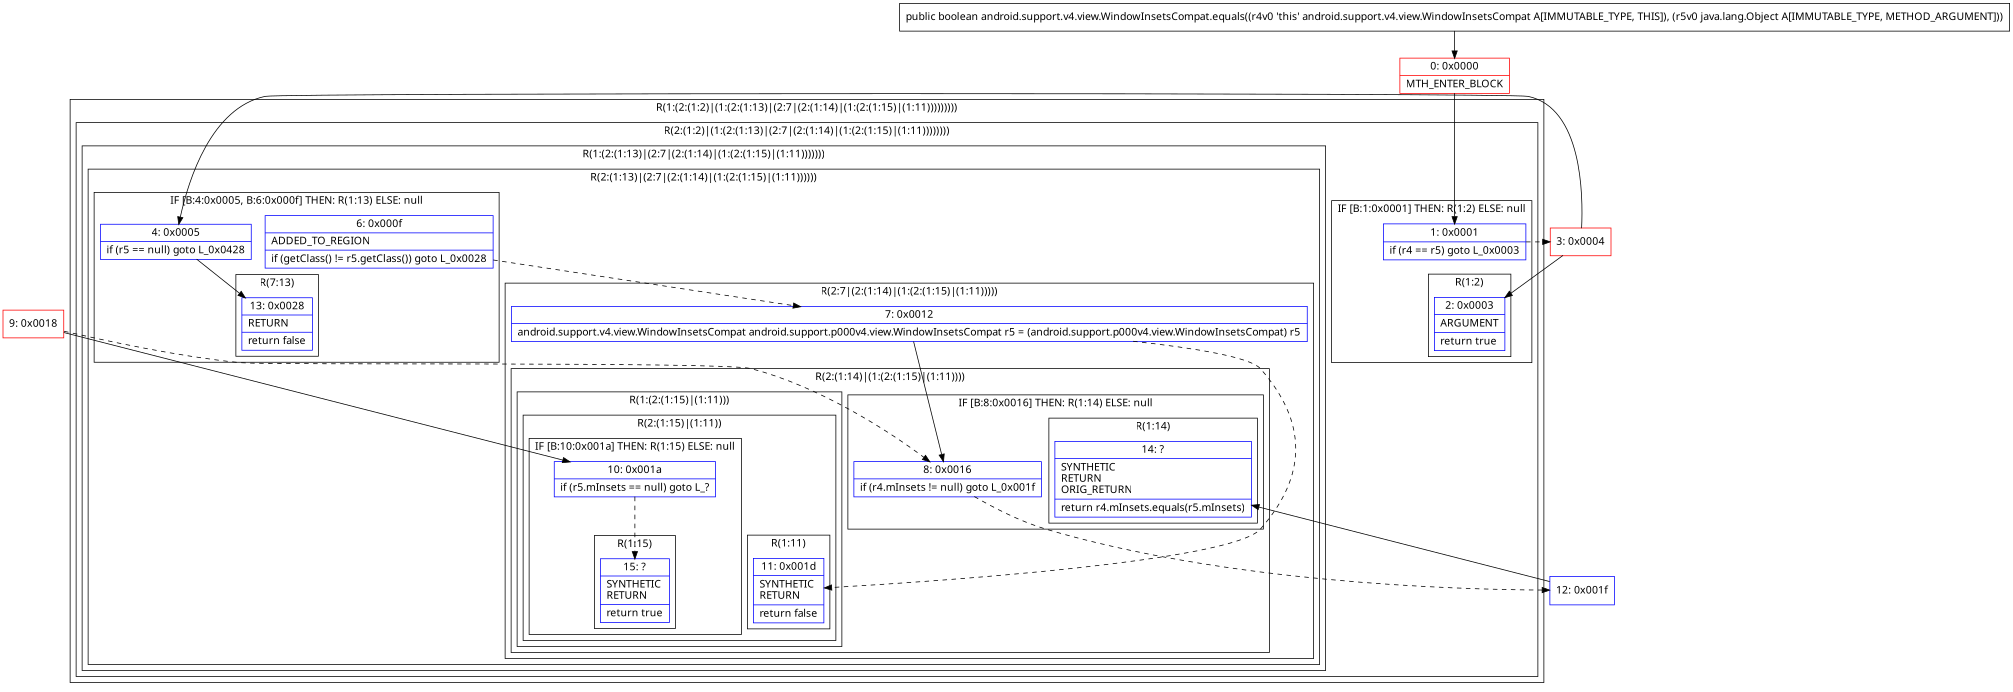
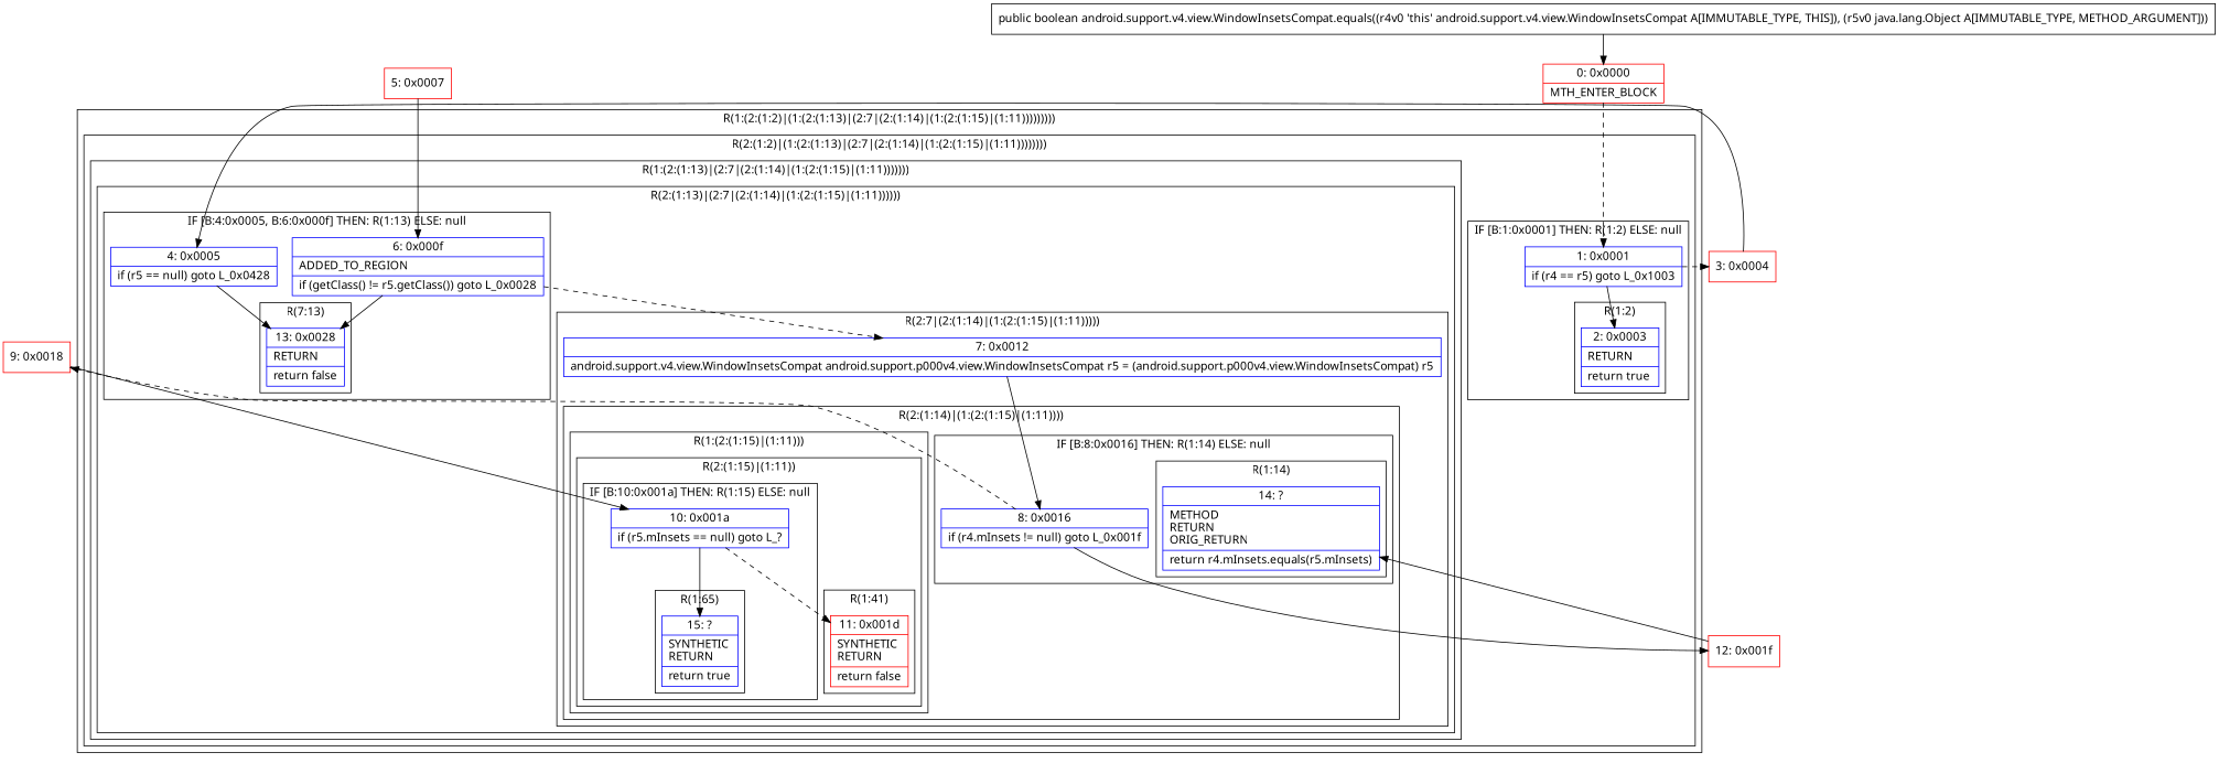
  digraph {
    fontname="Noto Sans"
    node [color=blue fontname="Noto Sans" shape=record]
    edge [fontname="Noto Sans"]
-   n1 [label="{2\:\ 0x0003|ARGUMENT\l|return true\l}"]
-   n2 [label="{1\:\ 0x0001|if (r4 == r5) goto L_0x0003\l}"]
+   n1 [label="{2\:\ 0x0003|RETURN\l|return true\l}"]
+   n2 [label="{1\:\ 0x0001|if (r4 == r5) goto L_0x1003\l}"]
    n3 [label="{13\:\ 0x0028|RETURN\l|return false\l}"]
    n4 [label="{4\:\ 0x0005|if (r5 == null) goto L_0x0428\l}"]
    n5 [label="{6\:\ 0x000f|ADDED_TO_REGION\l|if (getClass() != r5.getClass()) goto L_0x0028\l}"]
-   n6 [label="{14\:\ ?|SYNTHETIC\lRETURN\lORIG_RETURN\l|return r4.mInsets.equals(r5.mInsets)\l}"]
+   n6 [label="{14\:\ ?|METHOD\lRETURN\lORIG_RETURN\l|return r4.mInsets.equals(r5.mInsets)\l}"]
    n7 [label="{8\:\ 0x0016|if (r4.mInsets != null) goto L_0x001f\l}"]
    n8 [label="{15\:\ ?|SYNTHETIC\lRETURN\l|return true\l}"]
    n9 [label="{10\:\ 0x001a|if (r5.mInsets == null) goto L_?\l}"]
-   n10 [label="{11\:\ 0x001d|SYNTHETIC\lRETURN\l|return false\l}"]
+   n10 [color=red label="{11\:\ 0x001d|SYNTHETIC\lRETURN\l|return false\l}"]
    n11 [label="{7\:\ 0x0012|android.support.v4.view.WindowInsetsCompat android.support.p000v4.view.WindowInsetsCompat r5 = (android.support.p000v4.view.WindowInsetsCompat) r5\l}"]
    n12 [color=red label="{3\:\ 0x0004}"]
    n13 [color=red label="{9\:\ 0x0018}"]
-   n14 [label="{12\:\ 0x001f}"]
+   n14 [color=red label="{12\:\ 0x001f}"]
+   n15 [color=red label="{5\:\ 0x0007}"]
    n16 [color=red label="{0\:\ 0x0000|MTH_ENTER_BLOCK\l}"]
    n17 [label="{public boolean android.support.v4.view.WindowInsetsCompat.equals((r4v0 'this' android.support.v4.view.WindowInsetsCompat A[IMMUTABLE_TYPE, THIS]), (r5v0 java.lang.Object A[IMMUTABLE_TYPE, METHOD_ARGUMENT])) }" color=""]
    subgraph cluster_1 {
      label="R(1:(2:(1:2)|(1:(2:(1:13)|(2:7|(2:(1:14)|(1:(2:(1:15)|(1:11)))))))))"
      subgraph cluster_2 {
        label="R(2:(1:2)|(1:(2:(1:13)|(2:7|(2:(1:14)|(1:(2:(1:15)|(1:11))))))))"
        subgraph cluster_3 {
          label="IF [B:1:0x0001] THEN: R(1:2) ELSE: null"
          n2
          subgraph cluster_4 {
            label="R(1:2)"
            n1
          }
        }
        subgraph cluster_5 {
          label="R(1:(2:(1:13)|(2:7|(2:(1:14)|(1:(2:(1:15)|(1:11)))))))"
          subgraph cluster_6 {
            label="R(2:(1:13)|(2:7|(2:(1:14)|(1:(2:(1:15)|(1:11))))))"
            subgraph cluster_7 {
              label="IF [B:4:0x0005, B:6:0x000f] THEN: R(1:13) ELSE: null"
              n4
              n5
              subgraph cluster_8 {
                label="R(7:13)"
                n3
              }
            }
            subgraph cluster_9 {
              label="R(2:7|(2:(1:14)|(1:(2:(1:15)|(1:11)))))"
              n11
              subgraph cluster_10 {
                label="R(2:(1:14)|(1:(2:(1:15)|(1:11))))"
                subgraph cluster_11 {
                  label="IF [B:8:0x0016] THEN: R(1:14) ELSE: null"
                  n7
                  subgraph cluster_12 {
                    label="R(1:14)"
                    n6
                  }
                }
                subgraph cluster_13 {
                  label="R(1:(2:(1:15)|(1:11)))"
                  subgraph cluster_14 {
                    label="R(2:(1:15)|(1:11))"
                    subgraph cluster_15 {
                      label="IF [B:10:0x001a] THEN: R(1:15) ELSE: null"
                      n9
                      subgraph cluster_16 {
-                       label="R(1:15)"
+                       label="R(1:65)"
                        n8
                      }
                    }
                    subgraph cluster_17 {
-                     label="R(1:11)"
+                     label="R(1:41)"
                      n10
                    }
                  }
                }
              }
            }
          }
        }
      }
    }
-   n12 -> n1
+   n2 -> n1
    n2 -> n12 [style=dashed]
    n4 -> n3
+   n5 -> n3
    n5 -> n11 [style=dashed]
-   n13 -> n7 [style=dashed]
-   n7 -> n14 [style=dashed]
-   n9 -> n8 [style=dashed]
-   n11 -> n10 [style=dashed]
+   n7 -> n13 [style=dashed]
+   n7 -> n14
+   n9 -> n8
+   n9 -> n10 [style=dashed]
    n11 -> n7
    n12 -> n4
    n13 -> n9
    n14 -> n6
-   n16 -> n2
+   n15 -> n5
+   n16 -> n2 [style=dashed]
    n17 -> n16
  }
